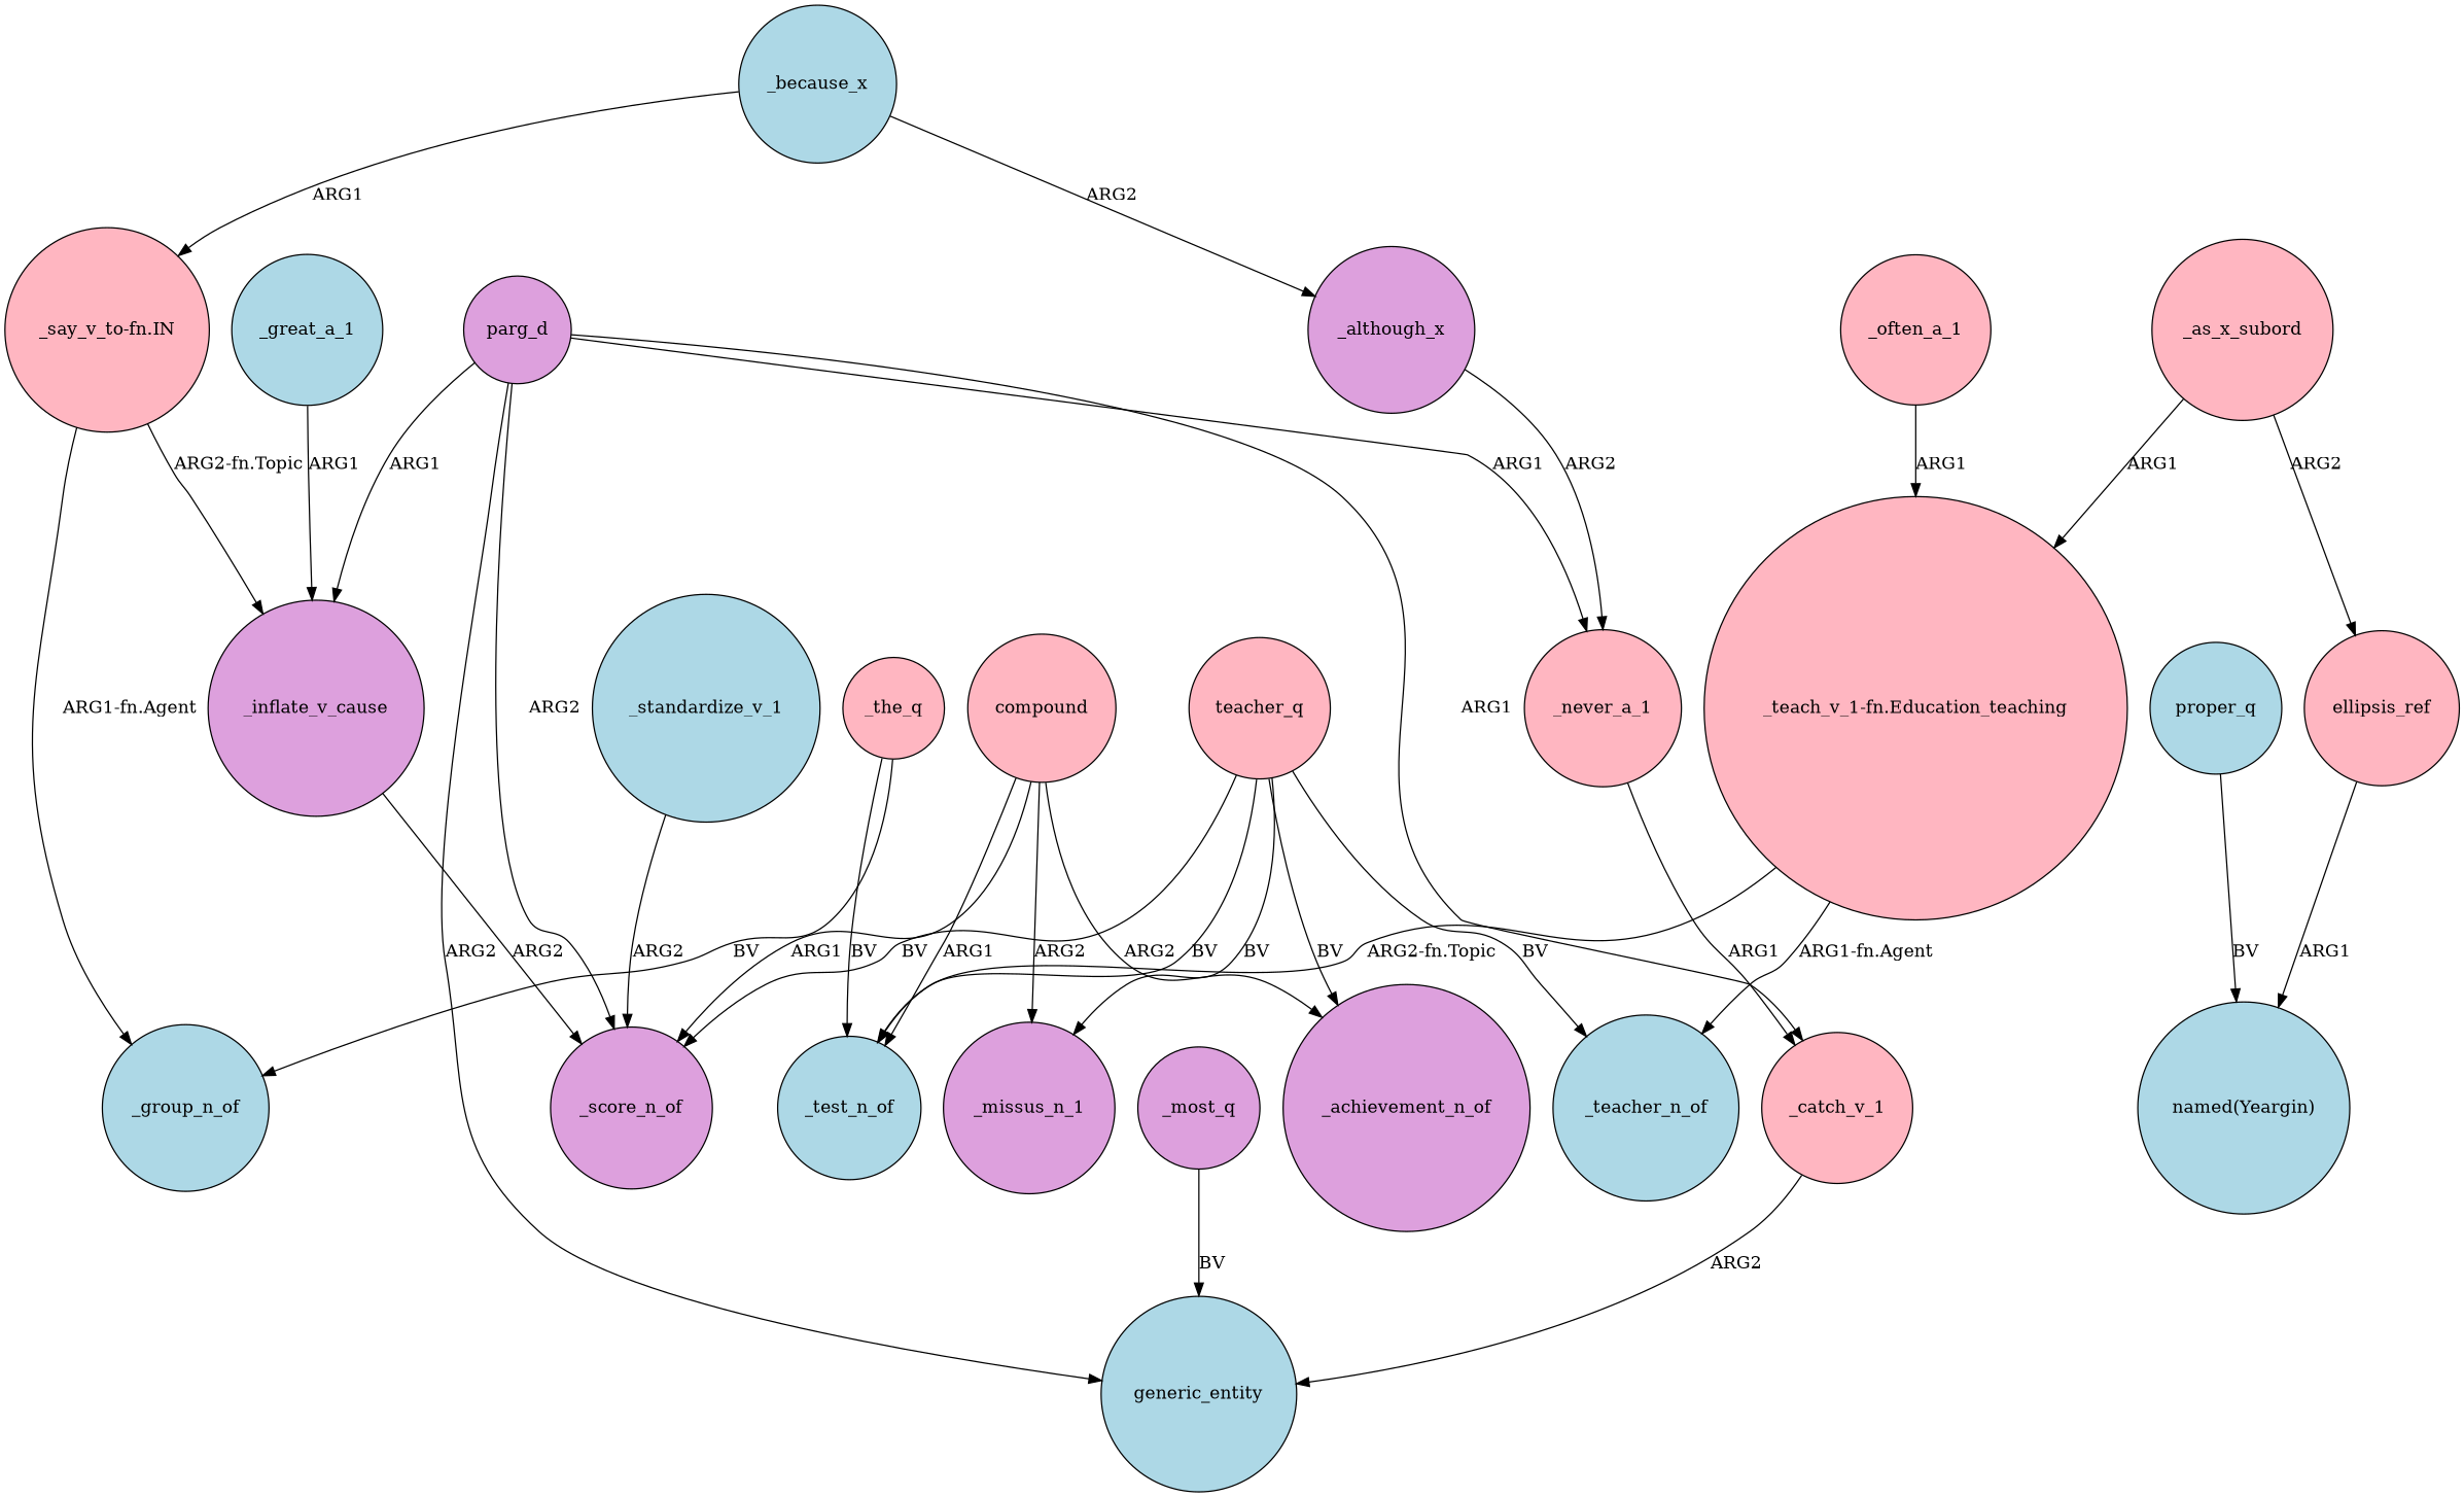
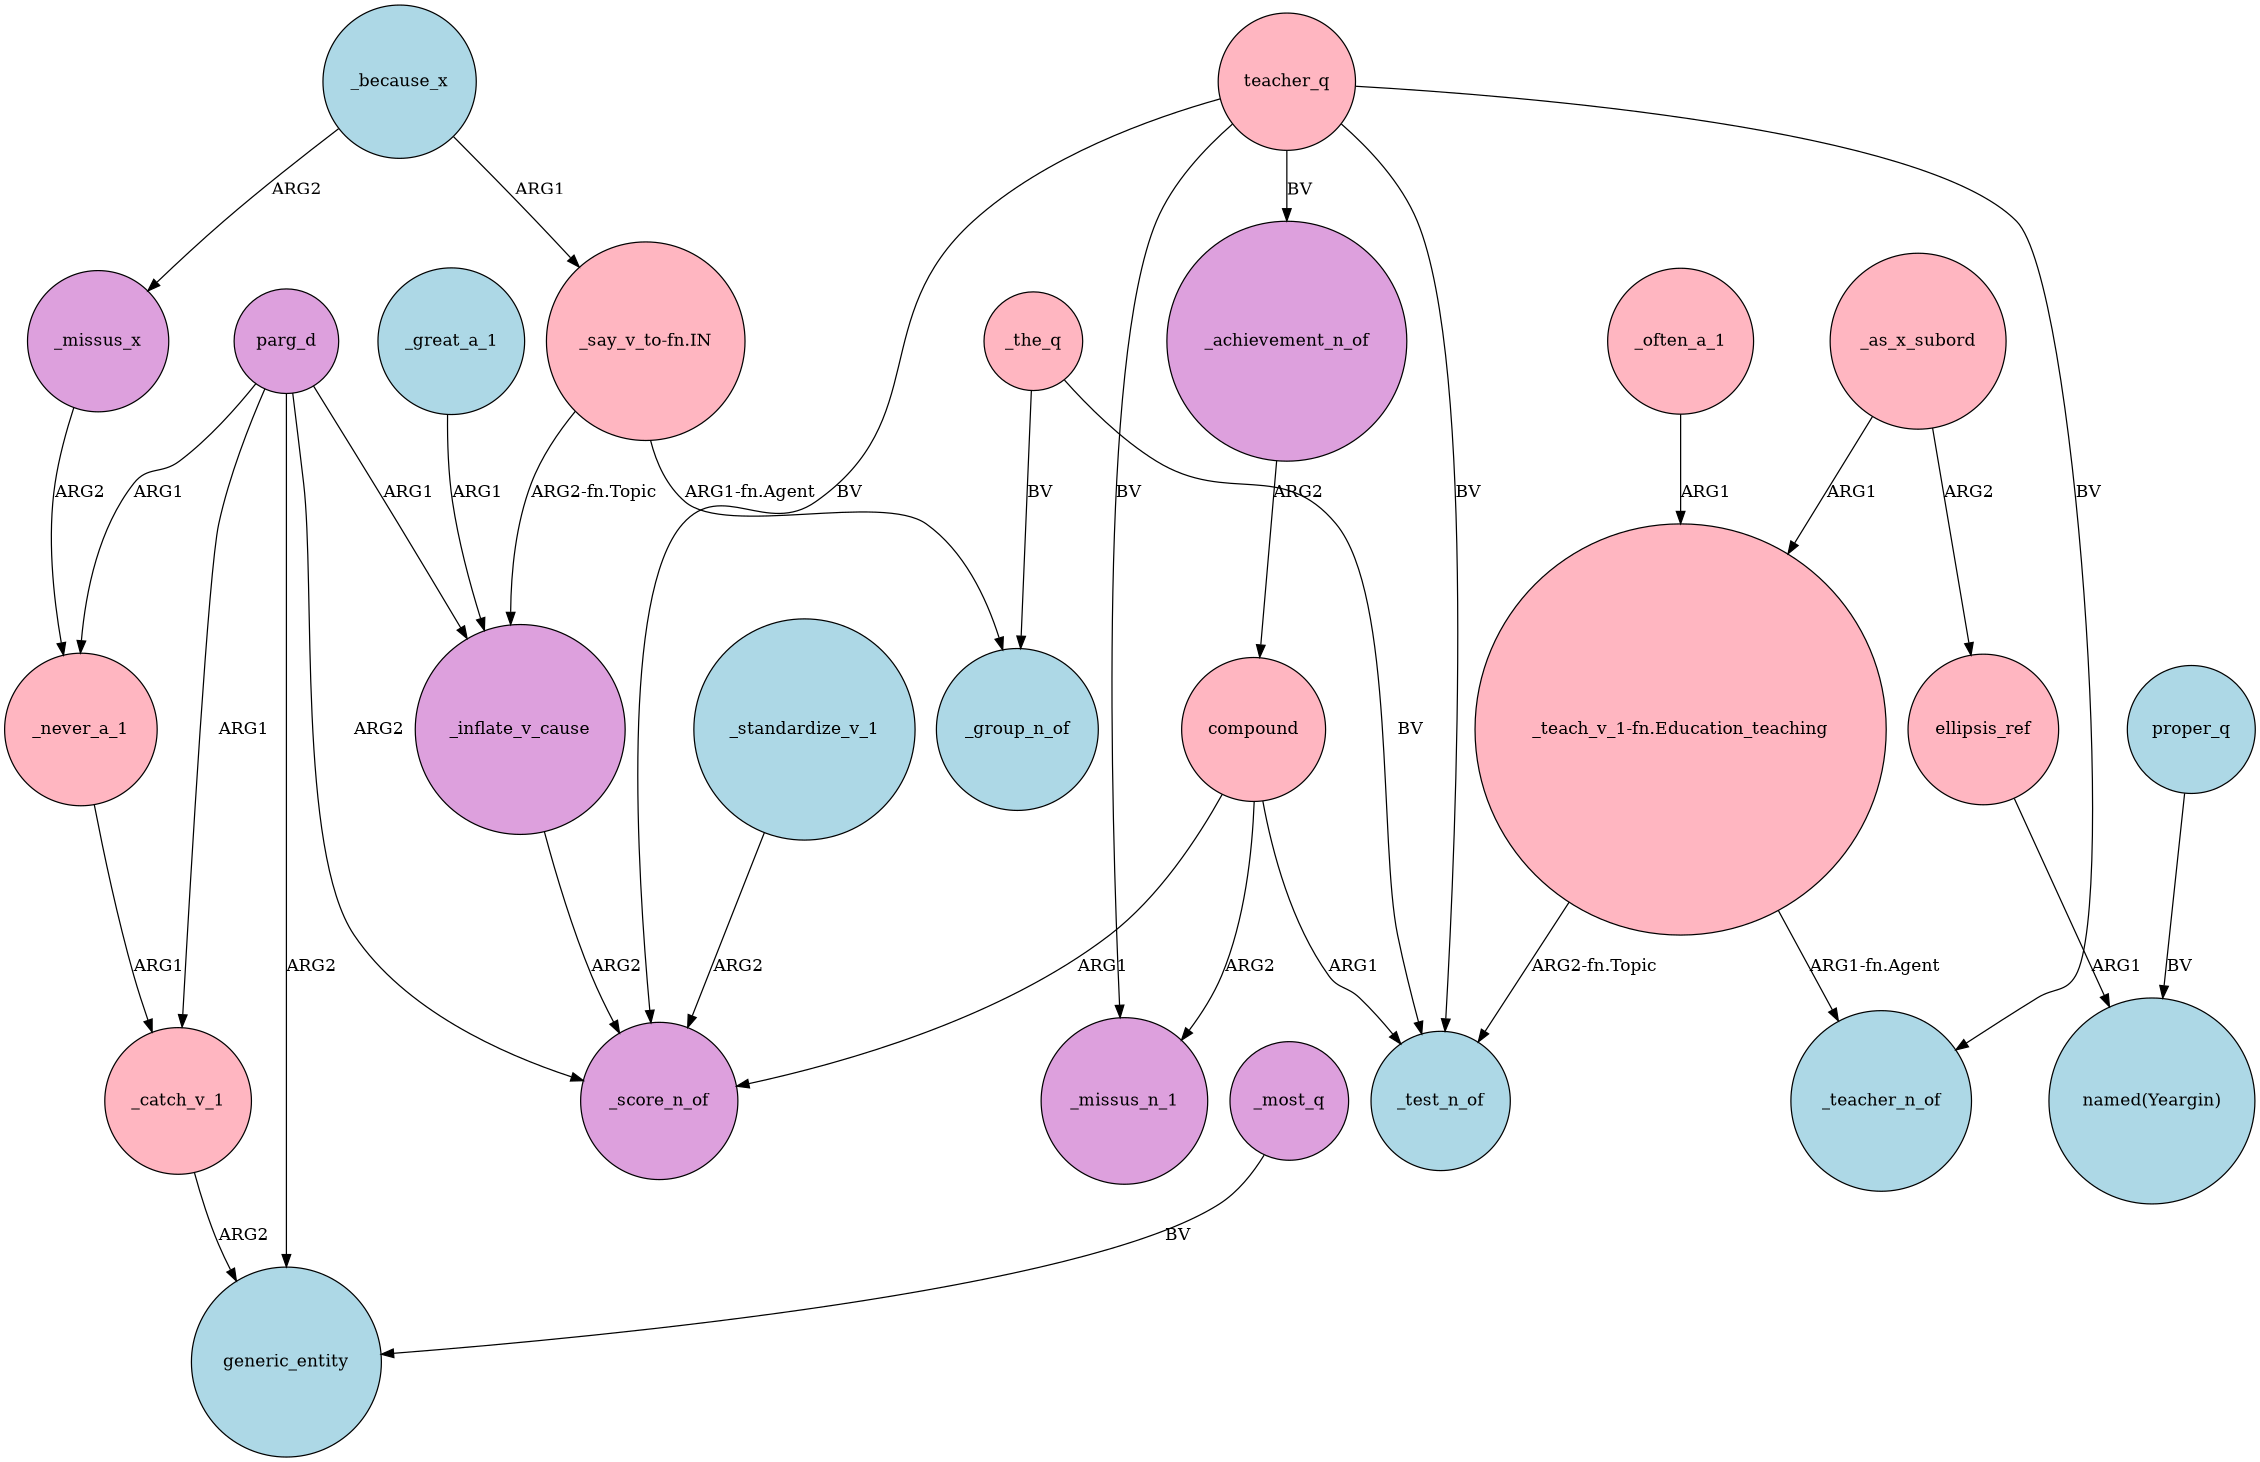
  digraph {
    node [fillcolor=lightpink shape=circle style=filled]
    _score_n_of [fillcolor=plum]
    compound
    _test_n_of [fillcolor=lightblue]
    _missus_n_1 [fillcolor=plum]
    _achievement_n_of [fillcolor=plum]
    "named(Yeargin)" [fillcolor=lightblue]
    _group_n_of [fillcolor=lightblue]
    "_say_v_to-fn.IN"
    _inflate_v_cause [fillcolor=plum]
    _the_q
    proper_q [fillcolor=lightblue]
    _standardize_v_1 [fillcolor=lightblue]
    parg_d [fillcolor=plum]
    _catch_v_1
    generic_entity [fillcolor=lightblue]
    _never_a_1
    _as_x_subord
    "_teach_v_1-fn.Education_teaching"
    ellipsis_ref
    _teacher_n_of [fillcolor=lightblue]
-   _although_x [fillcolor=plum]
+   _although_x [fillcolor=plum label=_missus_x]
    n22 [label=teacher_q]
    _great_a_1 [fillcolor=lightblue]
    _because_x [fillcolor=lightblue]
    _often_a_1
    _most_q [fillcolor=plum]
    compound -> _score_n_of [label=ARG1]
    compound -> _test_n_of [label=ARG1]
    compound -> _missus_n_1 [label=ARG2]
-   compound -> _achievement_n_of [label=ARG2]
+   _achievement_n_of -> compound [label=ARG2]
    "_say_v_to-fn.IN" -> _group_n_of [label="ARG1-fn.Agent"]
    "_say_v_to-fn.IN" -> _inflate_v_cause [label="ARG2-fn.Topic"]
    _inflate_v_cause -> _score_n_of [label=ARG2]
    _the_q -> _test_n_of [label=BV]
    _the_q -> _group_n_of [label=BV]
    proper_q -> "named(Yeargin)" [label=BV]
    _standardize_v_1 -> _score_n_of [label=ARG2]
    parg_d -> _score_n_of [label=ARG2]
    parg_d -> _inflate_v_cause [label=ARG1]
    parg_d -> _catch_v_1 [label=ARG1]
    parg_d -> generic_entity [label=ARG2]
    parg_d -> _never_a_1 [label=ARG1]
    _catch_v_1 -> generic_entity [label=ARG2]
    _never_a_1 -> _catch_v_1 [label=ARG1]
    _as_x_subord -> "_teach_v_1-fn.Education_teaching" [label=ARG1]
    _as_x_subord -> ellipsis_ref [label=ARG2]
    "_teach_v_1-fn.Education_teaching" -> _test_n_of [label="ARG2-fn.Topic"]
    "_teach_v_1-fn.Education_teaching" -> _teacher_n_of [label="ARG1-fn.Agent"]
    ellipsis_ref -> "named(Yeargin)" [label=ARG1]
    _although_x -> _never_a_1 [label=ARG2]
    n22 -> _score_n_of [label=BV]
    n22 -> _test_n_of [label=BV]
    n22 -> _missus_n_1 [label=BV]
    n22 -> _achievement_n_of [label=BV]
    n22 -> _teacher_n_of [label=BV]
    _great_a_1 -> _inflate_v_cause [label=ARG1]
    _because_x -> "_say_v_to-fn.IN" [label=ARG1]
    _because_x -> _although_x [label=ARG2]
    _often_a_1 -> "_teach_v_1-fn.Education_teaching" [label=ARG1]
    _most_q -> generic_entity [label=BV]
  }
